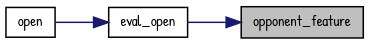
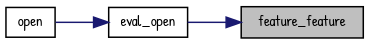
  digraph {
    fontname="Patrick Hand"
    rankdir=RL
    node [color=black fontname="Patrick Hand" fontsize=10 shape=record]
    edge [color=midnightblue dir=back fontname="Patrick Hand" fontsize=10 labelfontname=FreeSans labelfontsize=10 style=solid]
-   n1 [fillcolor=grey75 fontcolor=black height=0.2 label=opponent_feature style=filled width=0.4]
+   n1 [fillcolor=grey75 fontcolor=black height=0.2 label=feature_feature style=filled width=0.4]
    n2 [height=0.2 label=eval_open width=0.4]
    n3 [height=0.2 label=open width=0.4]
    n1 -> n2
    n2 -> n3
  }
